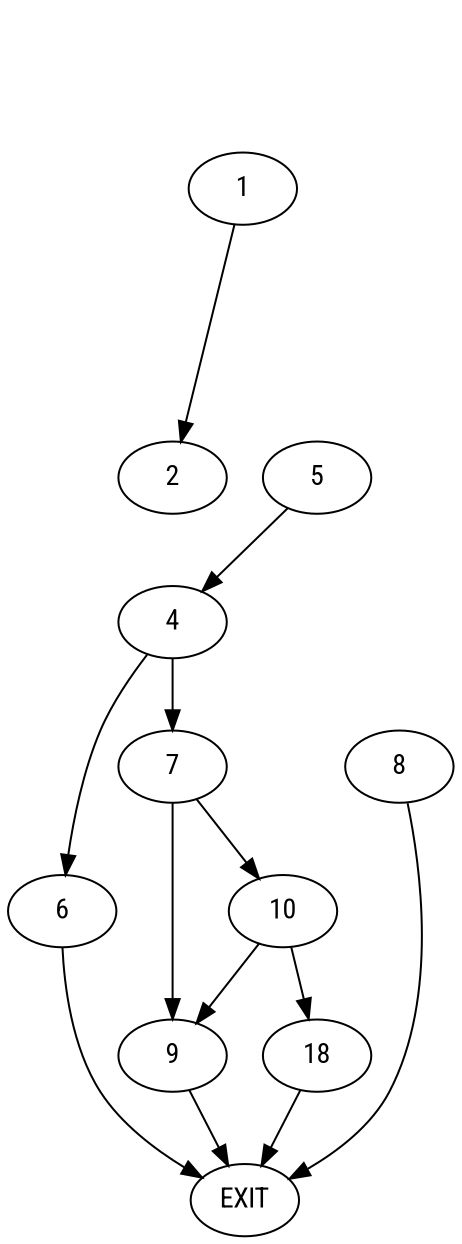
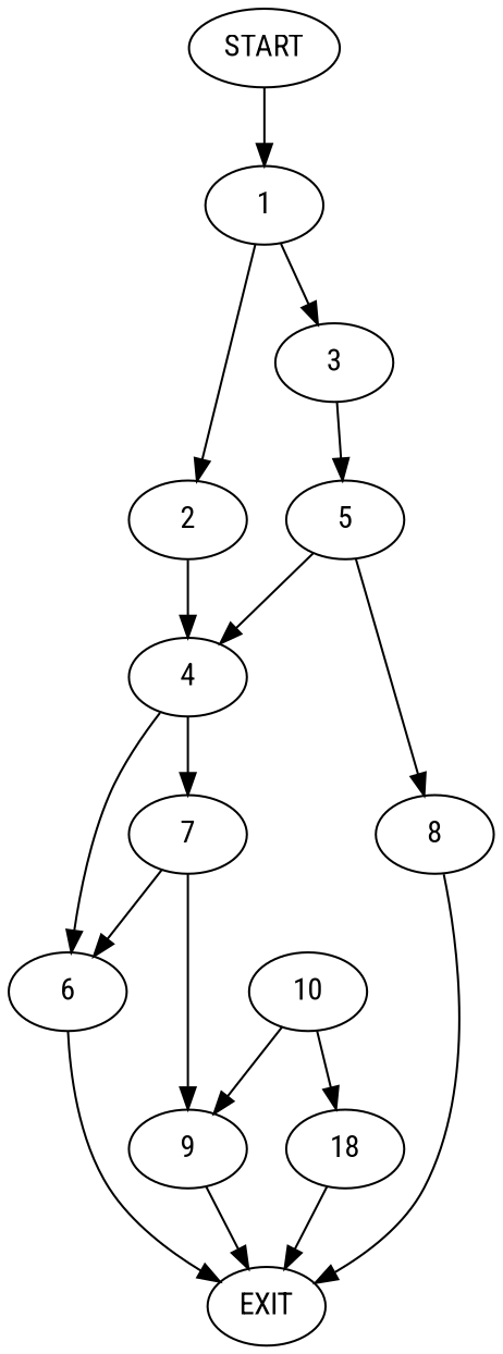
  digraph {
    fontname="Roboto Condensed"
    node [fontname="Roboto Condensed"]
    edge [fontname="Roboto Condensed"]
+   n1 [label=START]
    1
    2
+   3
    n5 [label=EXIT]
    4
    5
    6
    7
    8
    9
    10
    n13 [label=18]
+   n1 -> 1
    1 -> 2
+   1 -> 3
+   2 -> 4
+   3 -> 5
    4 -> 6
    4 -> 7
    5 -> 4
+   5 -> 8
    6 -> n5
    7 -> 9
-   7 -> 10
+   7 -> 6
    8 -> n5
    9 -> n5
    10 -> 9
    10 -> n13
    n13 -> n5
  }
